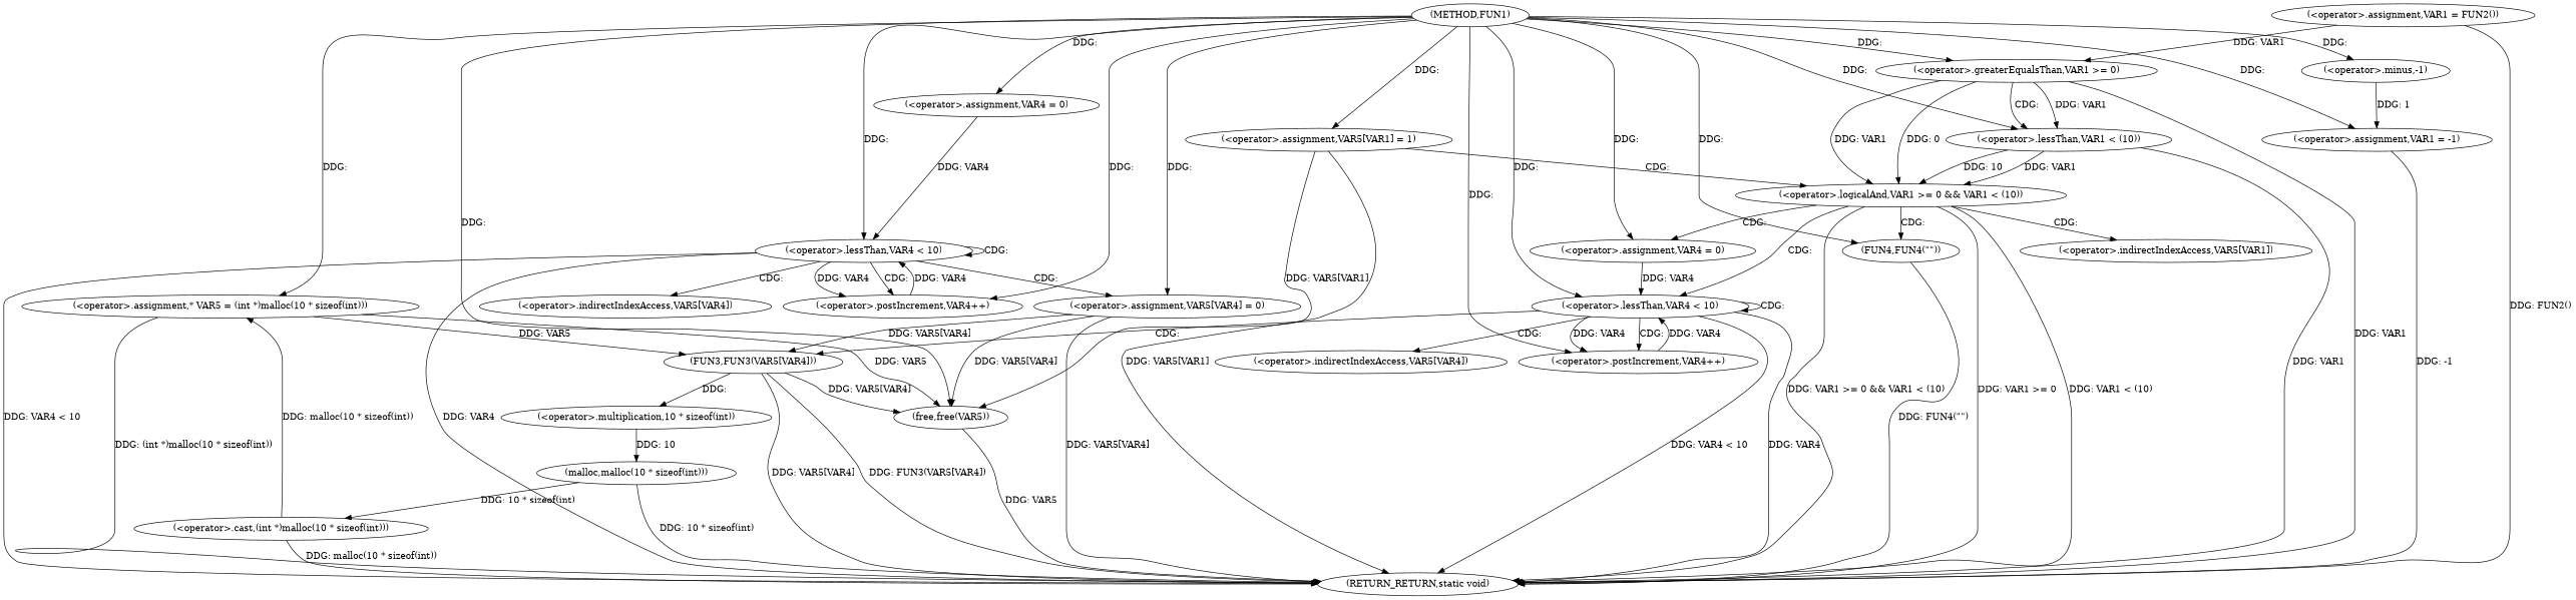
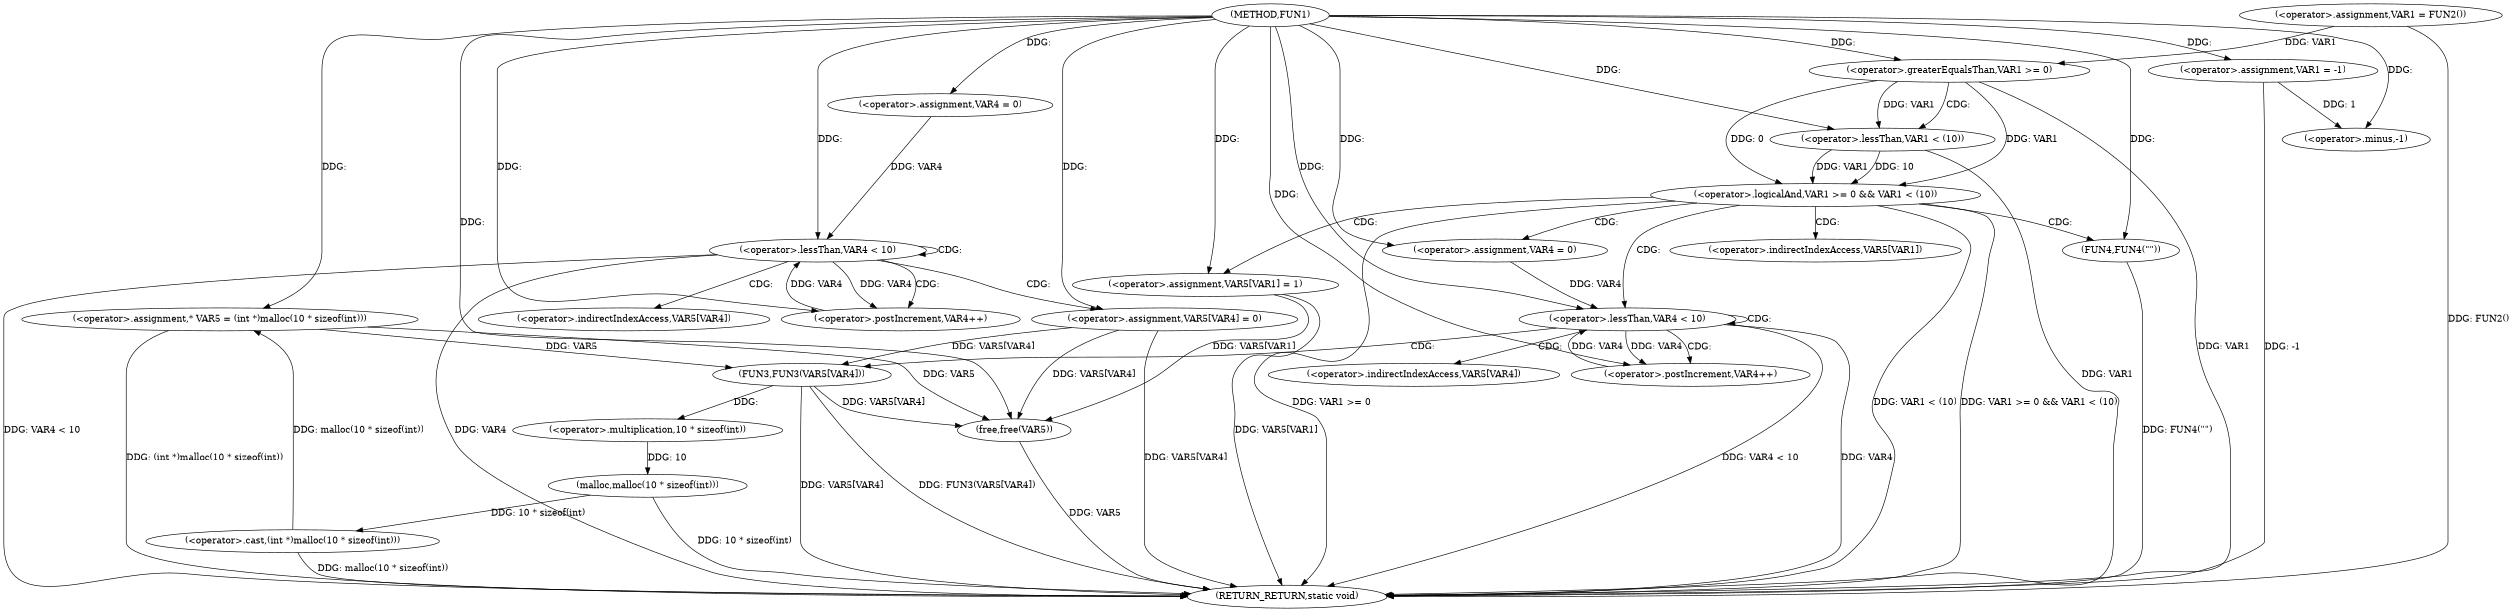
  digraph {
    n1 [label="(METHOD,FUN1)"]
    n2 [label="(<operator>.assignment,VAR1 = -1)"]
    n3 [label="(<operator>.minus,-1)"]
    n4 [label="(<operator>.assignment,* VAR5 = (int *)malloc(10 * sizeof(int)))"]
    n5 [label="(<operator>.assignment,VAR4 = 0)"]
    n6 [label="(<operator>.lessThan,VAR4 < 10)"]
    n7 [label="(<operator>.postIncrement,VAR4++)"]
    n8 [label="(<operator>.assignment,VAR5[VAR4] = 0)"]
    n9 [label="(<operator>.greaterEqualsThan,VAR1 >= 0)"]
    n10 [label="(<operator>.lessThan,VAR1 < (10))"]
    n11 [label="(<operator>.assignment,VAR5[VAR1] = 1)"]
    n12 [label="(<operator>.assignment,VAR4 = 0)"]
    n13 [label="(<operator>.lessThan,VAR4 < 10)"]
    n14 [label="(<operator>.postIncrement,VAR4++)"]
    n15 [label="(FUN4,FUN4(\"\"))"]
    n16 [label="(free,free(VAR5))"]
    n17 [label="(RETURN_RETURN,static void)"]
    n18 [label="(<operator>.assignment,VAR1 = FUN2())"]
    n19 [label="(FUN3,FUN3(VAR5[VAR4]))"]
    n20 [label="(<operator>.multiplication,10 * sizeof(int))"]
    n21 [label="(malloc,malloc(10 * sizeof(int)))"]
    n22 [label="(<operator>.indirectIndexAccess,VAR5[VAR4])"]
    n23 [label="(<operator>.logicalAnd,VAR1 >= 0 && VAR1 < (10))"]
    n24 [label="(<operator>.indirectIndexAccess,VAR5[VAR4])"]
    n25 [label="(<operator>.cast,(int *)malloc(10 * sizeof(int)))"]
    n26 [label="(<operator>.indirectIndexAccess,VAR5[VAR1])"]
    n1 -> n2 [label="DDG: "]
    n1 -> n3 [label="DDG: "]
    n1 -> n4 [label="DDG: "]
    n1 -> n5 [label="DDG: "]
    n1 -> n6 [label="DDG: "]
    n1 -> n7 [label="DDG: "]
    n1 -> n8 [label="DDG: "]
    n1 -> n9 [label="DDG: "]
    n1 -> n10 [label="DDG: "]
    n1 -> n11 [label="DDG: "]
    n1 -> n12 [label="DDG: "]
    n1 -> n13 [label="DDG: "]
    n1 -> n14 [label="DDG: "]
    n1 -> n15 [label="DDG: "]
    n1 -> n16 [label="DDG: "]
    n2 -> n17 [label="DDG: -1"]
-   n3 -> n2 [label="DDG: 1"]
+   n2 -> n3 [label="DDG: 1"]
    n4 -> n16 [label="DDG: VAR5"]
    n4 -> n17 [label="DDG: (int *)malloc(10 * sizeof(int))"]
    n4 -> n19 [label="DDG: VAR5"]
    n5 -> n6 [label="DDG: VAR4"]
    n6 -> n6 [label="CDG: "]
    n6 -> n7 [label="DDG: VAR4"]
    n6 -> n7 [label="CDG: "]
    n6 -> n8 [label="CDG: "]
    n6 -> n17 [label="DDG: VAR4 < 10"]
    n6 -> n17 [label="DDG: VAR4"]
    n6 -> n22 [label="CDG: "]
    n7 -> n6 [label="DDG: VAR4"]
    n8 -> n16 [label="DDG: VAR5[VAR4]"]
    n8 -> n17 [label="DDG: VAR5[VAR4]"]
    n8 -> n19 [label="DDG: VAR5[VAR4]"]
    n9 -> n10 [label="DDG: VAR1"]
    n9 -> n10 [label="CDG: "]
    n9 -> n17 [label="DDG: VAR1"]
    n9 -> n23 [label="DDG: VAR1"]
    n9 -> n23 [label="DDG: 0"]
    n10 -> n17 [label="DDG: VAR1"]
    n10 -> n23 [label="DDG: VAR1"]
    n10 -> n23 [label="DDG: 10"]
    n11 -> n16 [label="DDG: VAR5[VAR1]"]
    n11 -> n17 [label="DDG: VAR5[VAR1]"]
    n12 -> n13 [label="DDG: VAR4"]
    n13 -> n13 [label="CDG: "]
    n13 -> n14 [label="DDG: VAR4"]
    n13 -> n14 [label="CDG: "]
    n13 -> n17 [label="DDG: VAR4"]
    n13 -> n17 [label="DDG: VAR4 < 10"]
    n13 -> n19 [label="CDG: "]
    n13 -> n24 [label="CDG: "]
    n14 -> n13 [label="DDG: VAR4"]
    n15 -> n17 [label="DDG: FUN4(\"\")"]
    n16 -> n17 [label="DDG: VAR5"]
    n18 -> n9 [label="DDG: VAR1"]
    n18 -> n17 [label="DDG: FUN2()"]
    n19 -> n16 [label="DDG: VAR5[VAR4]"]
    n19 -> n17 [label="DDG: VAR5[VAR4]"]
    n19 -> n17 [label="DDG: FUN3(VAR5[VAR4])"]
    n19 -> n20 [label="DDG: "]
    n20 -> n21 [label="DDG: 10"]
    n21 -> n17 [label="DDG: 10 * sizeof(int)"]
    n21 -> n25 [label="DDG: 10 * sizeof(int)"]
-   n11 -> n23 [label="CDG: "]
+   n23 -> n11 [label="CDG: "]
    n23 -> n12 [label="CDG: "]
    n23 -> n13 [label="CDG: "]
    n23 -> n15 [label="CDG: "]
    n23 -> n17 [label="DDG: VAR1 >= 0 && VAR1 < (10)"]
    n23 -> n17 [label="DDG: VAR1 >= 0"]
    n23 -> n17 [label="DDG: VAR1 < (10)"]
    n23 -> n26 [label="CDG: "]
    n25 -> n4 [label="DDG: malloc(10 * sizeof(int))"]
    n25 -> n17 [label="DDG: malloc(10 * sizeof(int))"]
  }
